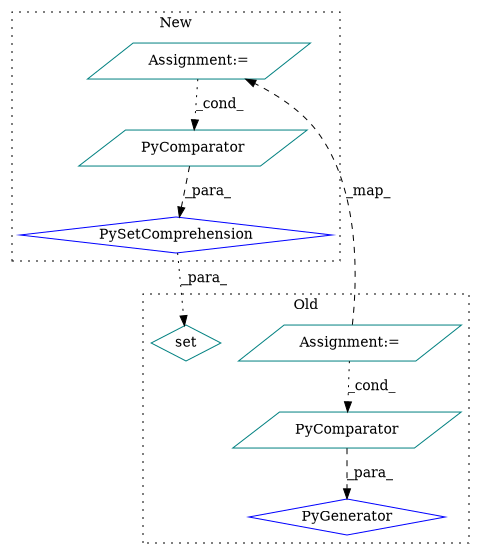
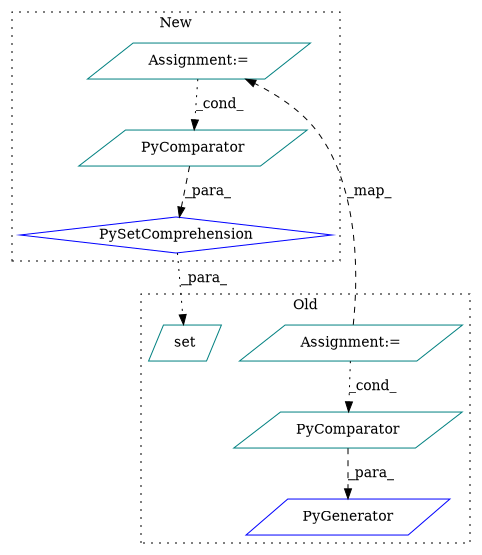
  digraph {
    node [a=113 color=teal l=57 s=1090 shape=parallelogram]
    edge [style=dashed]
-   n1 [a=107 color=blue l=125 label=PyGenerator s=1028 shape=diamond]
-   n2 [a=32 l="13,-3" label=set s="1015,1153" shape=diamond]
+   n1 [a=107 color=blue l=125 label=PyGenerator s=1028]
+   n2 [a=32 l="13,-3" label=set s="1015,1153"]
    n3 [label=PyComparator]
    n4 [a=7 label="Assignment:="]
    n5 [a=111 color=blue l=142 label=PySetComprehension s=1053 shape=diamond]
    n6 [label=PyComparator s=1130]
    n7 [a=7 label="Assignment:=" s=1130]
    subgraph cluster_1 {
      label=Old
      style=dotted
      n1
      n2
      n3
      n4
    }
    subgraph cluster_2 {
      label=New
      style=dotted
      n5
      n6
      n7
    }
    n3 -> n1 [label=_para_]
    n4 -> n3 [label=_cond_ style=dotted]
    n4 -> n7 [label=_map_]
    n5 -> n2 [label=_para_ style=dotted]
    n6 -> n5 [label=_para_]
    n7 -> n6 [label=_cond_ style=dotted]
  }
